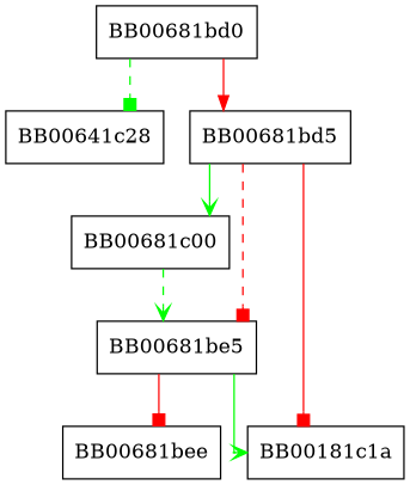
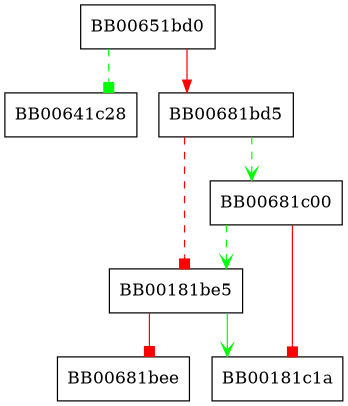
  digraph {
    splines=ortho
    node [shape=box]
    edge [arrowhead=box color=green style=dashed]
    n1 [label=BB00641c28]
-   BB00681bd0
+   BB00681bd0 [label=BB00651bd0]
    BB00681bd5
    BB00681c00
-   BB00681be5
+   BB00681be5 [label=BB00181be5]
    n6 [label=BB00181c1a]
    BB00681bee
    BB00681bd0 -> n1
    BB00681bd0 -> BB00681bd5 [arrowhead=normal color=red style=solid]
-   BB00681bd5 -> BB00681c00 [arrowhead=vee style=solid]
+   BB00681bd5 -> BB00681c00 [arrowhead=vee]
    BB00681bd5 -> BB00681be5 [color=red]
    BB00681c00 -> BB00681be5 [arrowhead=vee]
-   BB00681bd5 -> n6 [color=red style=solid]
+   BB00681c00 -> n6 [color=red style=solid]
    BB00681be5 -> n6 [arrowhead=vee style=solid]
    BB00681be5 -> BB00681bee [color=red style=solid]
  }
